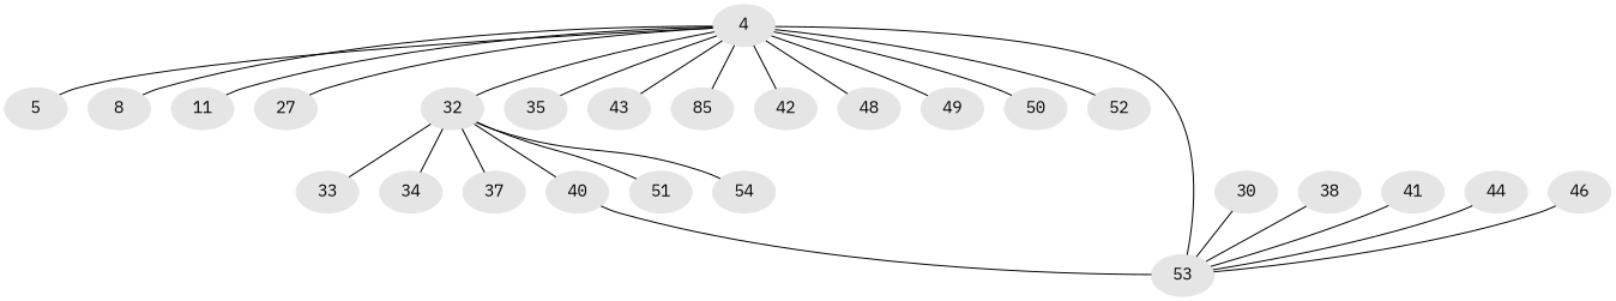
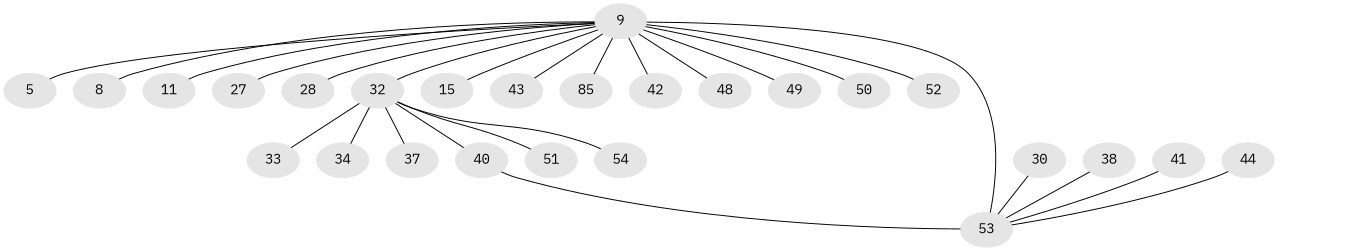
  graph {
    fontname="IBM Plex Mono"
    node [color=gray90 fontname="IBM Plex Mono" style=filled]
    edge [fontname="IBM Plex Mono"]
-   4 [super="+1+3"]
+   4 [super="+1+3" label=9]
    5
    8
    11
    27
+   28
    32 [super="+9+14+19+29"]
-   35
+   35 [label=15]
    43 [super="+21"]
    n10 [label=85]
    n11 [label=42]
    48 [super="+42"]
    49
    50 [super="+16"]
    52
    53 [super="+13+23+17+10+18+24+25"]
    33
    34
    37 [super="+31"]
    40 [super="+22+39"]
    51 [super="+26"]
    54
    30
    38 [super="+15"]
    41 [super="+36"]
    44
-   46
    4 -- 5
    4 -- 8 [weight=2]
    4 -- 11
    4 -- 27
+   4 -- 28
    4 -- 32 [weight=4]
    4 -- 35
    4 -- 43
    4 -- n10
    4 -- n11
    4 -- 48
    4 -- 49
    4 -- 50
    4 -- 52
    4 -- 53 [weight=8]
    32 -- 33
    32 -- 34
    32 -- 37
    32 -- 40
    32 -- 51
    32 -- 54
    40 -- 53 [weight=2]
    30 -- 53
    38 -- 53
    41 -- 53
    44 -- 53
-   46 -- 53
  }
